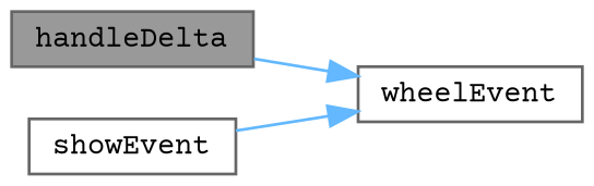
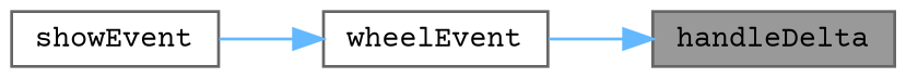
  digraph {
    fontname="Courier Prime"
    rankdir=RL
    node [color=grey40 fillcolor=white fontname="Courier Prime" fontsize=10 shape=box style=filled]
    edge [color=steelblue1 dir=back fontname="Courier Prime" fontsize=10 labelfontname=Helvetica labelfontsize=10 style=solid]
    n1 [color=gray40 fillcolor=grey60 fontcolor=black height=0.2 label=handleDelta width=0.4]
    n2 [height=0.2 label=wheelEvent width=0.4]
    n3 [height=0.2 label=showEvent width=0.4]
-   n2 -> n1
+   n1 -> n2
    n2 -> n3
  }
